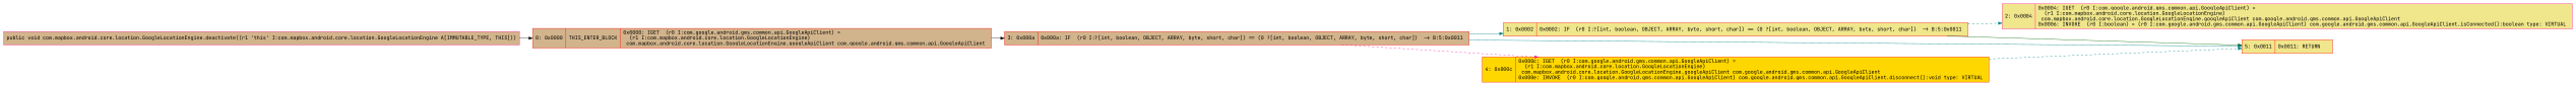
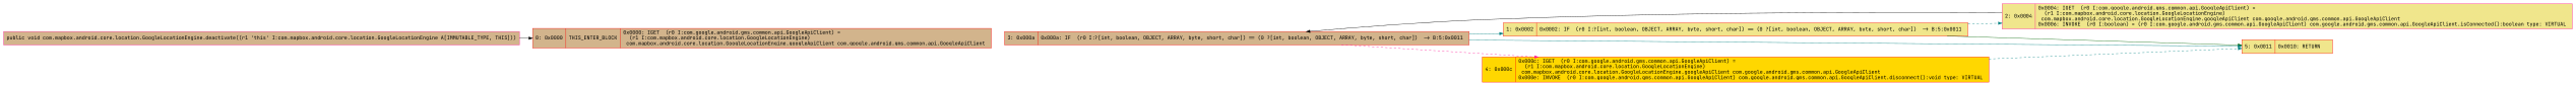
  digraph {
    fontname="JetBrains Mono"
    rankdir=LR
    node [color=red fillcolor=tan fontname="JetBrains Mono" shape=record style=filled]
    edge [color=teal fontname="JetBrains Mono"]
    n1 [label="{0\:\ 0x0000|THIS_ENTER_BLOCK\l|0x0000: IGET  (r0 I:com.google.android.gms.common.api.GoogleApiClient) = \l  (r1 I:com.mapbox.android.core.location.GoogleLocationEngine)\l com.mapbox.android.core.location.GoogleLocationEngine.googleApiClient com.google.android.gms.common.api.GoogleApiClient \l}"]
    n2 [fillcolor=khaki label="{1\:\ 0x0002|0x0002: IF  (r0 I:?[int, boolean, OBJECT, ARRAY, byte, short, char]) == (0 ?[int, boolean, OBJECT, ARRAY, byte, short, char])  \-\> B:5:0x0011 \l}"]
    n3 [color=deeppink fillcolor=khaki label="{2\:\ 0x0004|0x0004: IGET  (r0 I:com.google.android.gms.common.api.GoogleApiClient) = \l  (r1 I:com.mapbox.android.core.location.GoogleLocationEngine)\l com.mapbox.android.core.location.GoogleLocationEngine.googleApiClient com.google.android.gms.common.api.GoogleApiClient \l0x0006: INVOKE  (r0 I:boolean) = (r0 I:com.google.android.gms.common.api.GoogleApiClient) com.google.android.gms.common.api.GoogleApiClient.isConnected():boolean type: VIRTUAL \l}"]
-   n4 [fillcolor=khaki label="{5\:\ 0x0011|0x0011: RETURN   \l}"]
+   n4 [fillcolor=khaki label="{5\:\ 0x0011|0x0010: RETURN   \l}"]
    n5 [label="{3\:\ 0x000a|0x000a: IF  (r0 I:?[int, boolean, OBJECT, ARRAY, byte, short, char]) == (0 ?[int, boolean, OBJECT, ARRAY, byte, short, char])  \-\> B:5:0x0011 \l}"]
    n6 [fillcolor=gold label="{4\:\ 0x000c|0x000c: IGET  (r0 I:com.google.android.gms.common.api.GoogleApiClient) = \l  (r1 I:com.mapbox.android.core.location.GoogleLocationEngine)\l com.mapbox.android.core.location.GoogleLocationEngine.googleApiClient com.google.android.gms.common.api.GoogleApiClient \l0x000e: INVOKE  (r0 I:com.google.android.gms.common.api.GoogleApiClient) com.google.android.gms.common.api.GoogleApiClient.disconnect():void type: VIRTUAL \l}"]
    n7 [color=deeppink label="{public void com.mapbox.android.core.location.GoogleLocationEngine.deactivate((r1 'this' I:com.mapbox.android.core.location.GoogleLocationEngine A[IMMUTABLE_TYPE, THIS])) }"]
    n2 -> n3 [style=dashed]
    n2 -> n4 [color=darkgreen]
-   n1 -> n5 [color=black]
+   n3 -> n5 [color=black]
    n5 -> n2
    n5 -> n4
    n5 -> n6 [color=deeppink style=dashed]
    n6 -> n4 [style=dashed]
    n7 -> n1 [color=black]
  }
